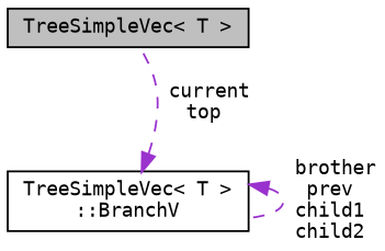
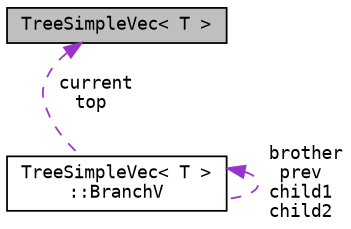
  digraph {
    fontname="DejaVu Sans Mono"
    node [color=black fontname="DejaVu Sans Mono" fontsize=10 shape=record style=filled]
    edge [color=darkorchid3 dir=back fontname="DejaVu Sans Mono" fontsize=10 labelfontname=Helvetica labelfontsize=10 style=dashed]
    n1 [fillcolor=grey75 fontcolor=black height=0.2 label="TreeSimpleVec\< T \>" width=0.4]
    n2 [fillcolor=white height=0.2 label="TreeSimpleVec\< T \>\l::BranchV" width=0.4]
-   n2 -> n1 [label=" current\ntop"]
+   n1 -> n2 [label=" current\ntop"]
    n2 -> n2 [label=" brother\nprev\nchild1\nchild2"]
  }
